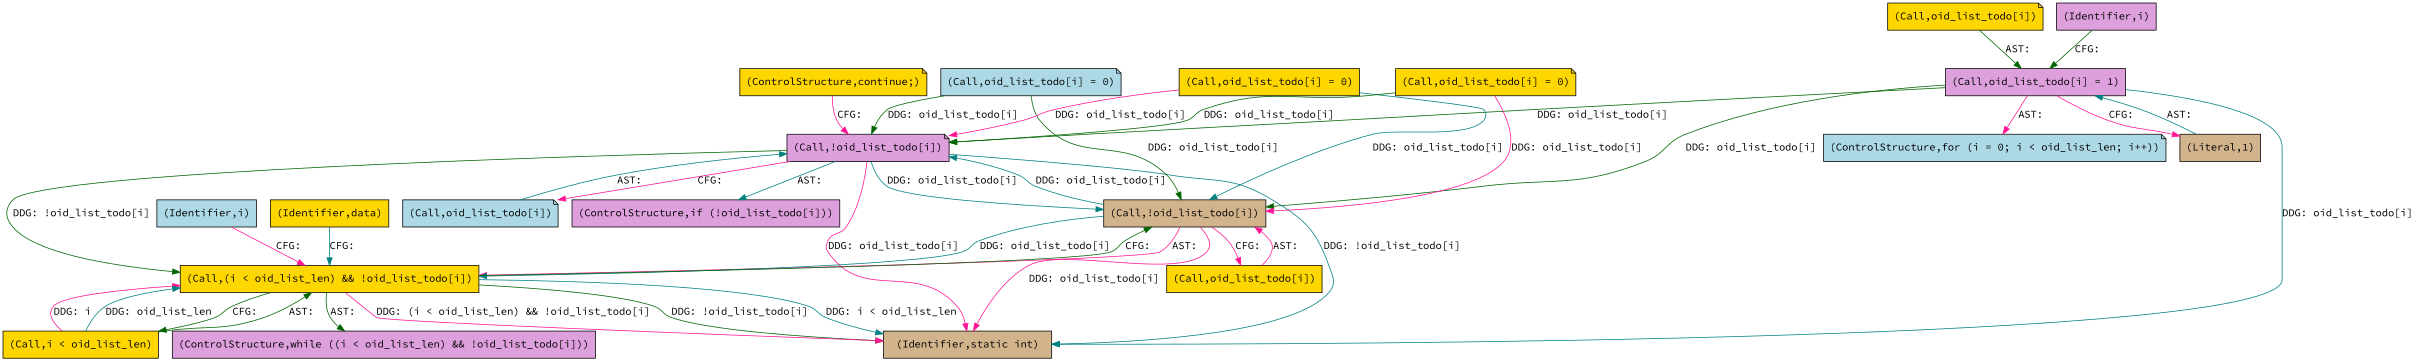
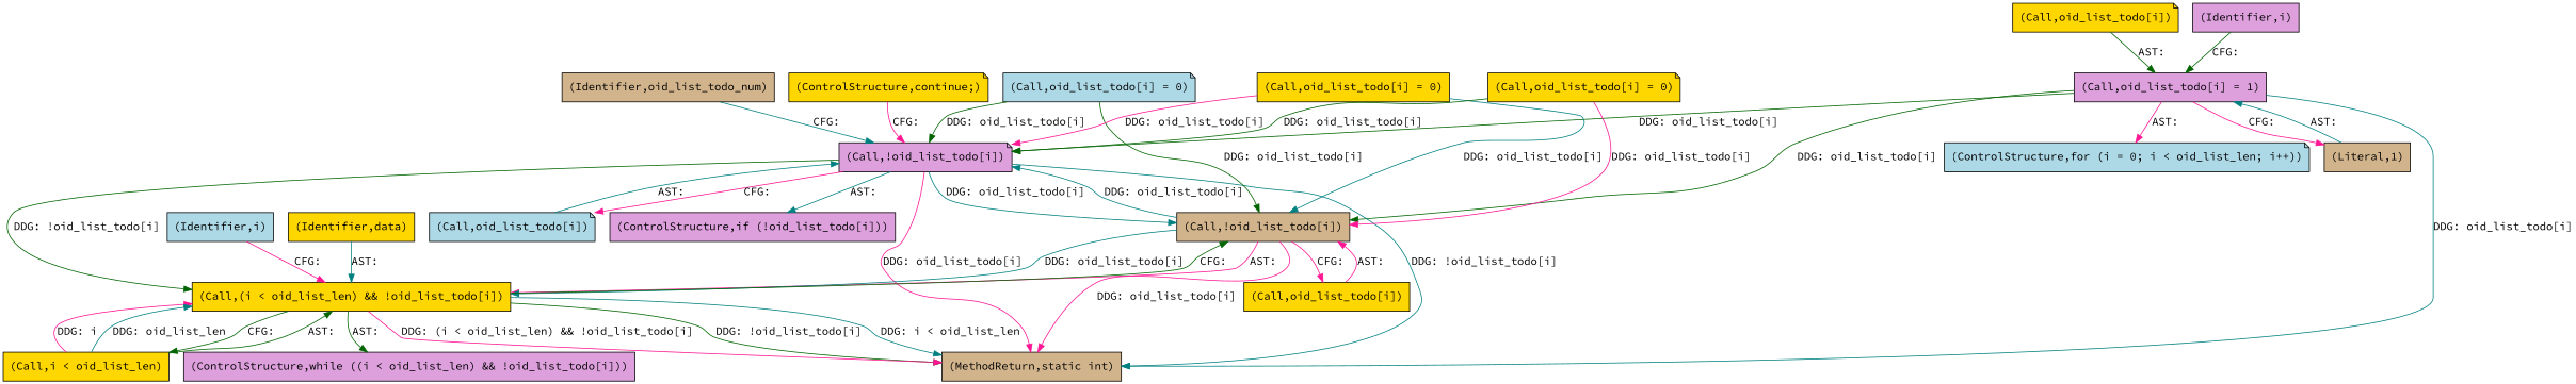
  digraph {
    fontname="Source Code Pro"
    node [fillcolor=gold fontname="Source Code Pro" shape=box style=filled]
    edge [color=deeppink fontname="Source Code Pro"]
    n1 [fillcolor=plum label="(Call,oid_list_todo[i] = 1)"]
    n2 [fillcolor=plum label="(Call,!oid_list_todo[i])" shape=note]
    n3 [fillcolor=tan label="(Call,!oid_list_todo[i])"]
-   n4 [fillcolor=tan label="(Identifier,static int)"]
+   n4 [fillcolor=tan label="(MethodReturn,static int)"]
    n5 [fillcolor=lightblue label="(ControlStructure,for (i = 0; i < oid_list_len; i++))" shape=note]
    n6 [fillcolor=tan label="(Literal,1)"]
    n7 [label="(Call,(i < oid_list_len) && !oid_list_todo[i])"]
    n8 [fillcolor=lightblue label="(Call,oid_list_todo[i])" shape=note]
    n9 [fillcolor=plum label="(ControlStructure,if (!oid_list_todo[i]))"]
    n10 [label="(Call,oid_list_todo[i])"]
    n11 [label="(Call,i < oid_list_len)"]
    n12 [fillcolor=plum label="(ControlStructure,while ((i < oid_list_len) && !oid_list_todo[i]))"]
    n13 [fillcolor=lightblue label="(Call,oid_list_todo[i] = 0)" shape=note]
    n14 [label="(ControlStructure,continue;)" shape=note]
    n15 [label="(Call,oid_list_todo[i])" shape=note]
    n16 [label="(Call,oid_list_todo[i] = 0)"]
    n17 [fillcolor=plum label="(Identifier,i)"]
+   n18 [fillcolor=tan label="(Identifier,oid_list_todo_num)"]
    n19 [label="(Call,oid_list_todo[i] = 0)" shape=note]
    n20 [fillcolor=lightblue label="(Identifier,i)"]
    n21 [label="(Identifier,data)"]
    n1 -> n2 [color=darkgreen label="DDG: oid_list_todo[i]"]
    n1 -> n3 [color=darkgreen label="DDG: oid_list_todo[i]"]
    n1 -> n4 [color=teal label="DDG: oid_list_todo[i]"]
    n1 -> n5 [label="AST: "]
    n1 -> n6 [label="CFG: "]
    n2 -> n3 [color=teal label="DDG: oid_list_todo[i]"]
    n2 -> n4 [label="DDG: oid_list_todo[i]"]
    n2 -> n4 [color=teal label="DDG: !oid_list_todo[i]"]
    n2 -> n7 [color=darkgreen label="DDG: !oid_list_todo[i]"]
    n2 -> n8 [label="CFG: "]
    n2 -> n9 [color=teal label="AST: "]
    n3 -> n2 [color=teal label="DDG: oid_list_todo[i]"]
    n3 -> n4 [label="DDG: oid_list_todo[i]"]
    n3 -> n7 [label="AST: "]
    n3 -> n7 [color=teal label="DDG: oid_list_todo[i]"]
    n3 -> n10 [label="CFG: "]
    n6 -> n1 [color=teal label="AST: "]
    n7 -> n3 [color=darkgreen label="CFG: "]
    n7 -> n4 [color=darkgreen label="DDG: !oid_list_todo[i]"]
    n7 -> n4 [color=teal label="DDG: i < oid_list_len"]
    n7 -> n4 [label="DDG: (i < oid_list_len) && !oid_list_todo[i]"]
    n7 -> n11 [color=darkgreen label="CFG: "]
    n7 -> n12 [color=darkgreen label="AST: "]
    n8 -> n2 [color=teal label="AST: "]
    n10 -> n3 [label="AST: "]
    n11 -> n7 [color=darkgreen label="AST: "]
    n11 -> n7 [label="DDG: i"]
    n11 -> n7 [color=teal label="DDG: oid_list_len"]
    n13 -> n2 [color=darkgreen label="DDG: oid_list_todo[i]"]
    n13 -> n3 [color=darkgreen label="DDG: oid_list_todo[i]"]
    n14 -> n2 [label="CFG: "]
    n15 -> n1 [color=darkgreen label="AST: "]
    n16 -> n2 [label="DDG: oid_list_todo[i]"]
    n16 -> n3 [color=teal label="DDG: oid_list_todo[i]"]
    n17 -> n1 [color=darkgreen label="CFG: "]
+   n18 -> n2 [color=teal label="CFG: "]
    n19 -> n2 [color=darkgreen label="DDG: oid_list_todo[i]"]
    n19 -> n3 [label="DDG: oid_list_todo[i]"]
    n20 -> n7 [label="CFG: "]
-   n21 -> n7 [color=teal label="CFG: "]
+   n21 -> n7 [color=teal label="AST: "]
  }
